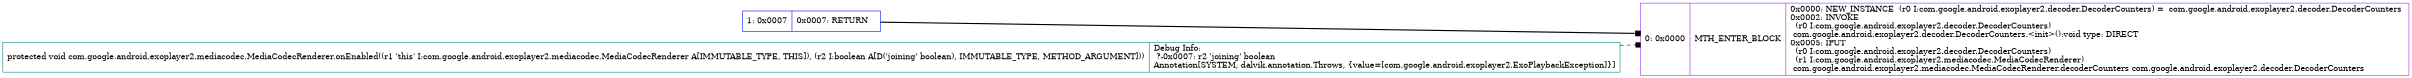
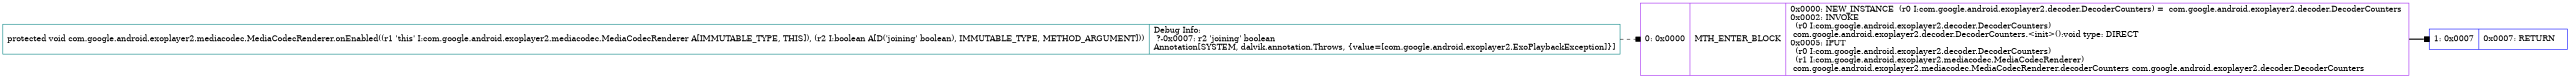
  digraph {
    rankdir=LR
    fontname="DejaVu Serif"
    node [shape=record fontname="DejaVu Serif"]
    edge [arrowhead=box fontname="DejaVu Serif"]
    n1 [label="{0\:\ 0x0000|MTH_ENTER_BLOCK\l|0x0000: NEW_INSTANCE  (r0 I:com.google.android.exoplayer2.decoder.DecoderCounters) =  com.google.android.exoplayer2.decoder.DecoderCounters \l0x0002: INVOKE  \l  (r0 I:com.google.android.exoplayer2.decoder.DecoderCounters)\l com.google.android.exoplayer2.decoder.DecoderCounters.\<init\>():void type: DIRECT \l0x0005: IPUT  \l  (r0 I:com.google.android.exoplayer2.decoder.DecoderCounters)\l  (r1 I:com.google.android.exoplayer2.mediacodec.MediaCodecRenderer)\l com.google.android.exoplayer2.mediacodec.MediaCodecRenderer.decoderCounters com.google.android.exoplayer2.decoder.DecoderCounters \l}" color=purple]
    n2 [label="{1\:\ 0x0007|0x0007: RETURN   \l}" color=blue]
    n3 [label="{protected void com.google.android.exoplayer2.mediacodec.MediaCodecRenderer.onEnabled((r1 'this' I:com.google.android.exoplayer2.mediacodec.MediaCodecRenderer A[IMMUTABLE_TYPE, THIS]), (r2 I:boolean A[D('joining' boolean), IMMUTABLE_TYPE, METHOD_ARGUMENT]))  | Debug Info:\l  ?\-0x0007: r2 'joining' boolean\lAnnotation[SYSTEM, dalvik.annotation.Throws, \{value=[com.google.android.exoplayer2.ExoPlaybackException]\}]\l}" color=teal]
-   n2 -> n1 [style=bold]
+   n1 -> n2 [style=bold]
    n3 -> n1 [style=dashed]
  }
